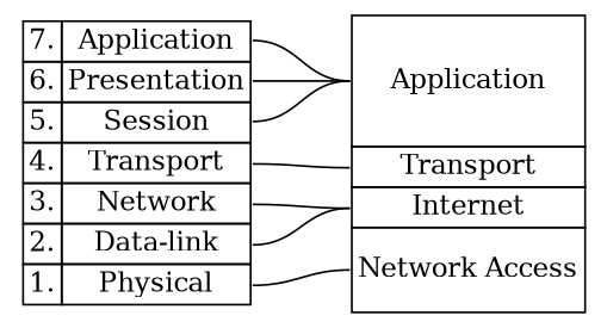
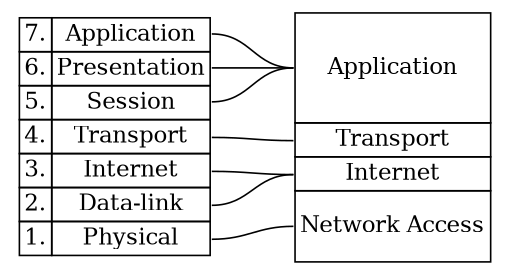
  graph {
    rankdir=LR
    node [shape=none]
    edge [headport=4]
-   n1 [label=<     <table border="0" cellborder="1" cellspacing="0">         <tr>             <td>7.</td><td port="7">Application</td>         </tr>         <tr>             <td>6.</td><td port="6">Presentation</td>         </tr>         <tr>             <td>5.</td><td port="5">Session</td>         </tr>         <tr>             <td>4.</td><td port="4">Transport</td>         </tr>         <tr>             <td>3.</td><td port="3">Network</td>         </tr>         <tr>             <td>2.</td><td port="2">Data-link</td>         </tr>         <tr>             <td>1.</td><td port="1">Physical</td>         </tr>     </table>     >]
+   n1 [label=<     <table border="0" cellborder="1" cellspacing="0">         <tr>             <td>7.</td><td port="7">Application</td>         </tr>         <tr>             <td>6.</td><td port="6">Presentation</td>         </tr>         <tr>             <td>5.</td><td port="5">Session</td>         </tr>         <tr>             <td>4.</td><td port="4">Transport</td>         </tr>         <tr>             <td>3.</td><td port="3">Internet</td>         </tr>         <tr>             <td>2.</td><td port="2">Data-link</td>         </tr>         <tr>             <td>1.</td><td port="1">Physical</td>         </tr>     </table>     >]
    n2 [label=<     <table border="0" cellborder="1" cellspacing="0" >         <tr>                 <td port="4" height="68">Application</td>         </tr>         <tr>             <td port="3">Transport</td>         </tr>         <tr>             <td port="2">Internet</td>         </tr>         <tr>             <td port="1" height="44">Network Access</td>         </tr>     </table>     >]
    n1 -- n2 [tailport=7]
    n1 -- n2 [tailport=6]
    n1 -- n2 [tailport=5]
    n1 -- n2 [headport=3 tailport=4]
    n1 -- n2 [headport=2 tailport=3]
    n1 -- n2 [headport=2 tailport=2]
    n1 -- n2 [headport=1 tailport=1]
  }
